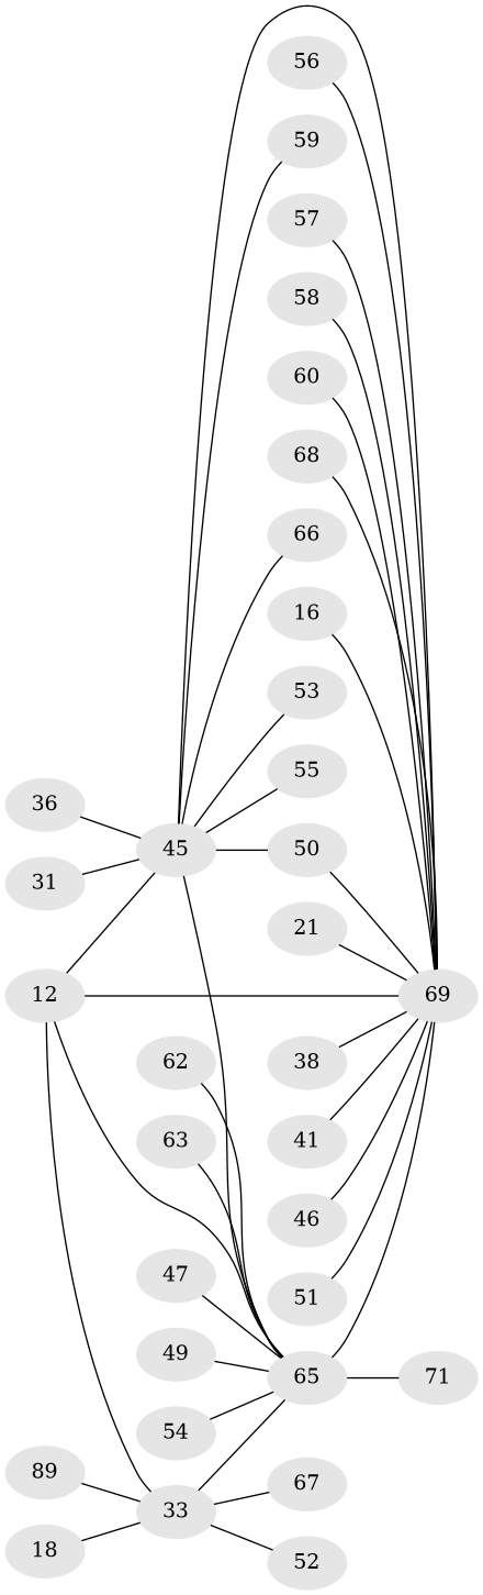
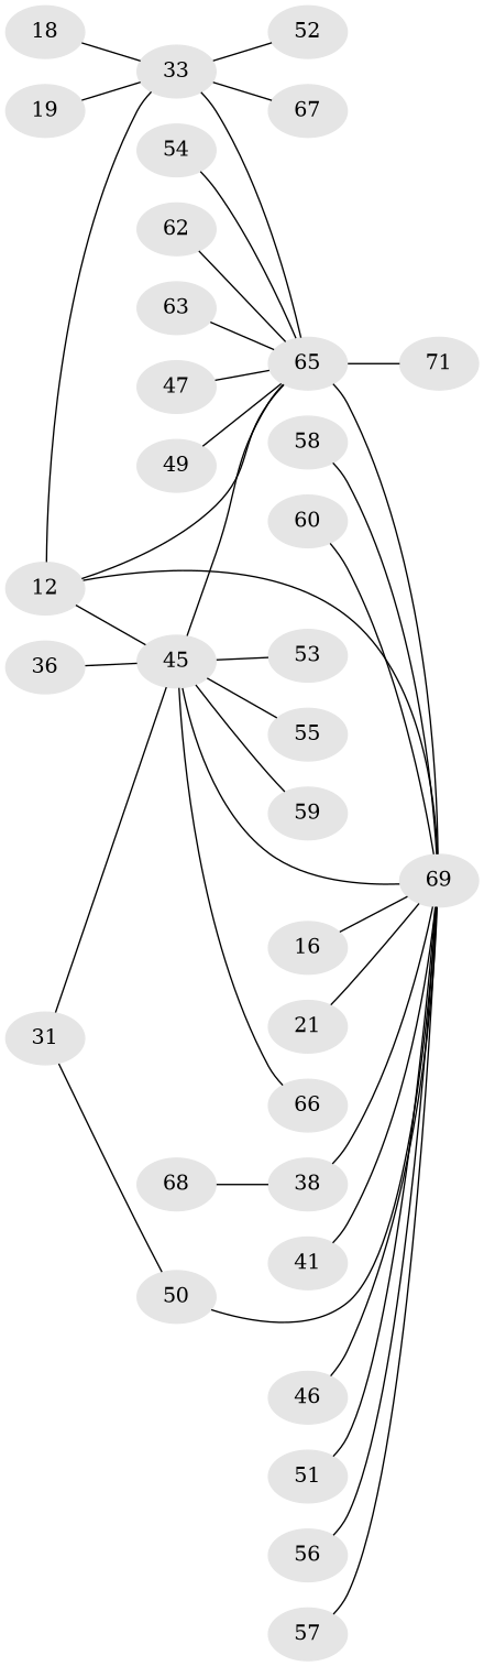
  graph {
    rankdir=LR
    node [color=gray90 style=filled]
    12 [super="+11+5"]
    33 [super="+6"]
    45 [super="+42"]
    65 [super="+32+35"]
    69 [super="+48+10+14"]
    52 [super="+44"]
    67 [super="+64"]
    50
    53
    55
    59
    66
    71 [super="+43"]
    16
    18
-   19 [label=89]
+   19
    21
    31
    36
    38
    41 [super="+34"]
    46
    47
    49 [super="+37"]
    51
    54
    56
    57
    58
    60
    62
    63 [super="+61"]
    68
    12 -- 33 [weight=3]
    12 -- 45 [weight=3]
    12 -- 65
    12 -- 69 [weight=4]
    33 -- 65
    33 -- 52
    33 -- 67
    45 -- 65 [weight=2]
    45 -- 69
-   45 -- 50
+   31 -- 50
    45 -- 53
    45 -- 55
    45 -- 59
    45 -- 66
    65 -- 69 [weight=3]
    65 -- 71
    50 -- 69
    16 -- 69
    18 -- 33
    19 -- 33
    21 -- 69
    31 -- 45
    36 -- 45
    38 -- 69
    41 -- 69
    46 -- 69
    47 -- 65
    49 -- 65
    51 -- 69
    54 -- 65
    56 -- 69
    57 -- 69
    58 -- 69
    60 -- 69
    62 -- 65
    63 -- 65
-   68 -- 69
+   68 -- 38
  }
